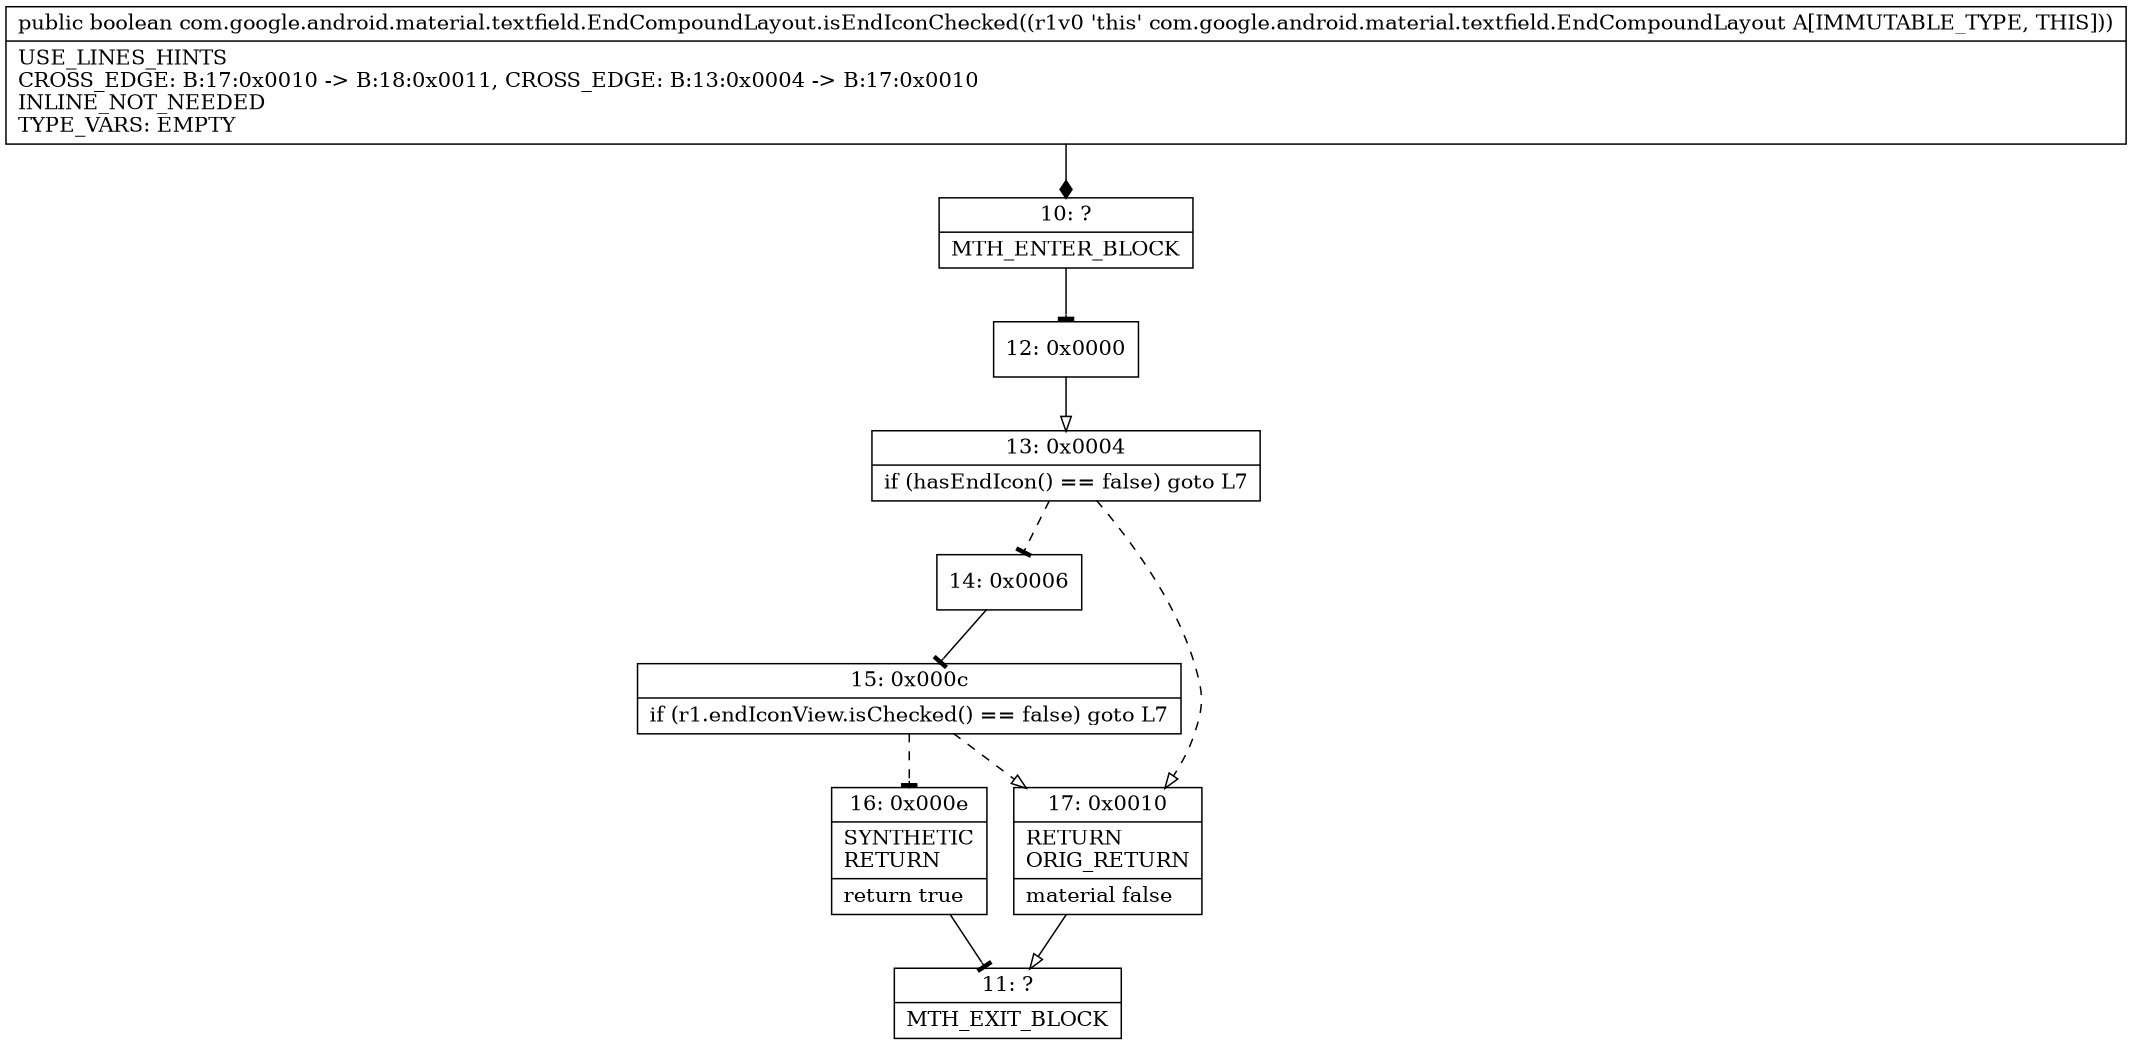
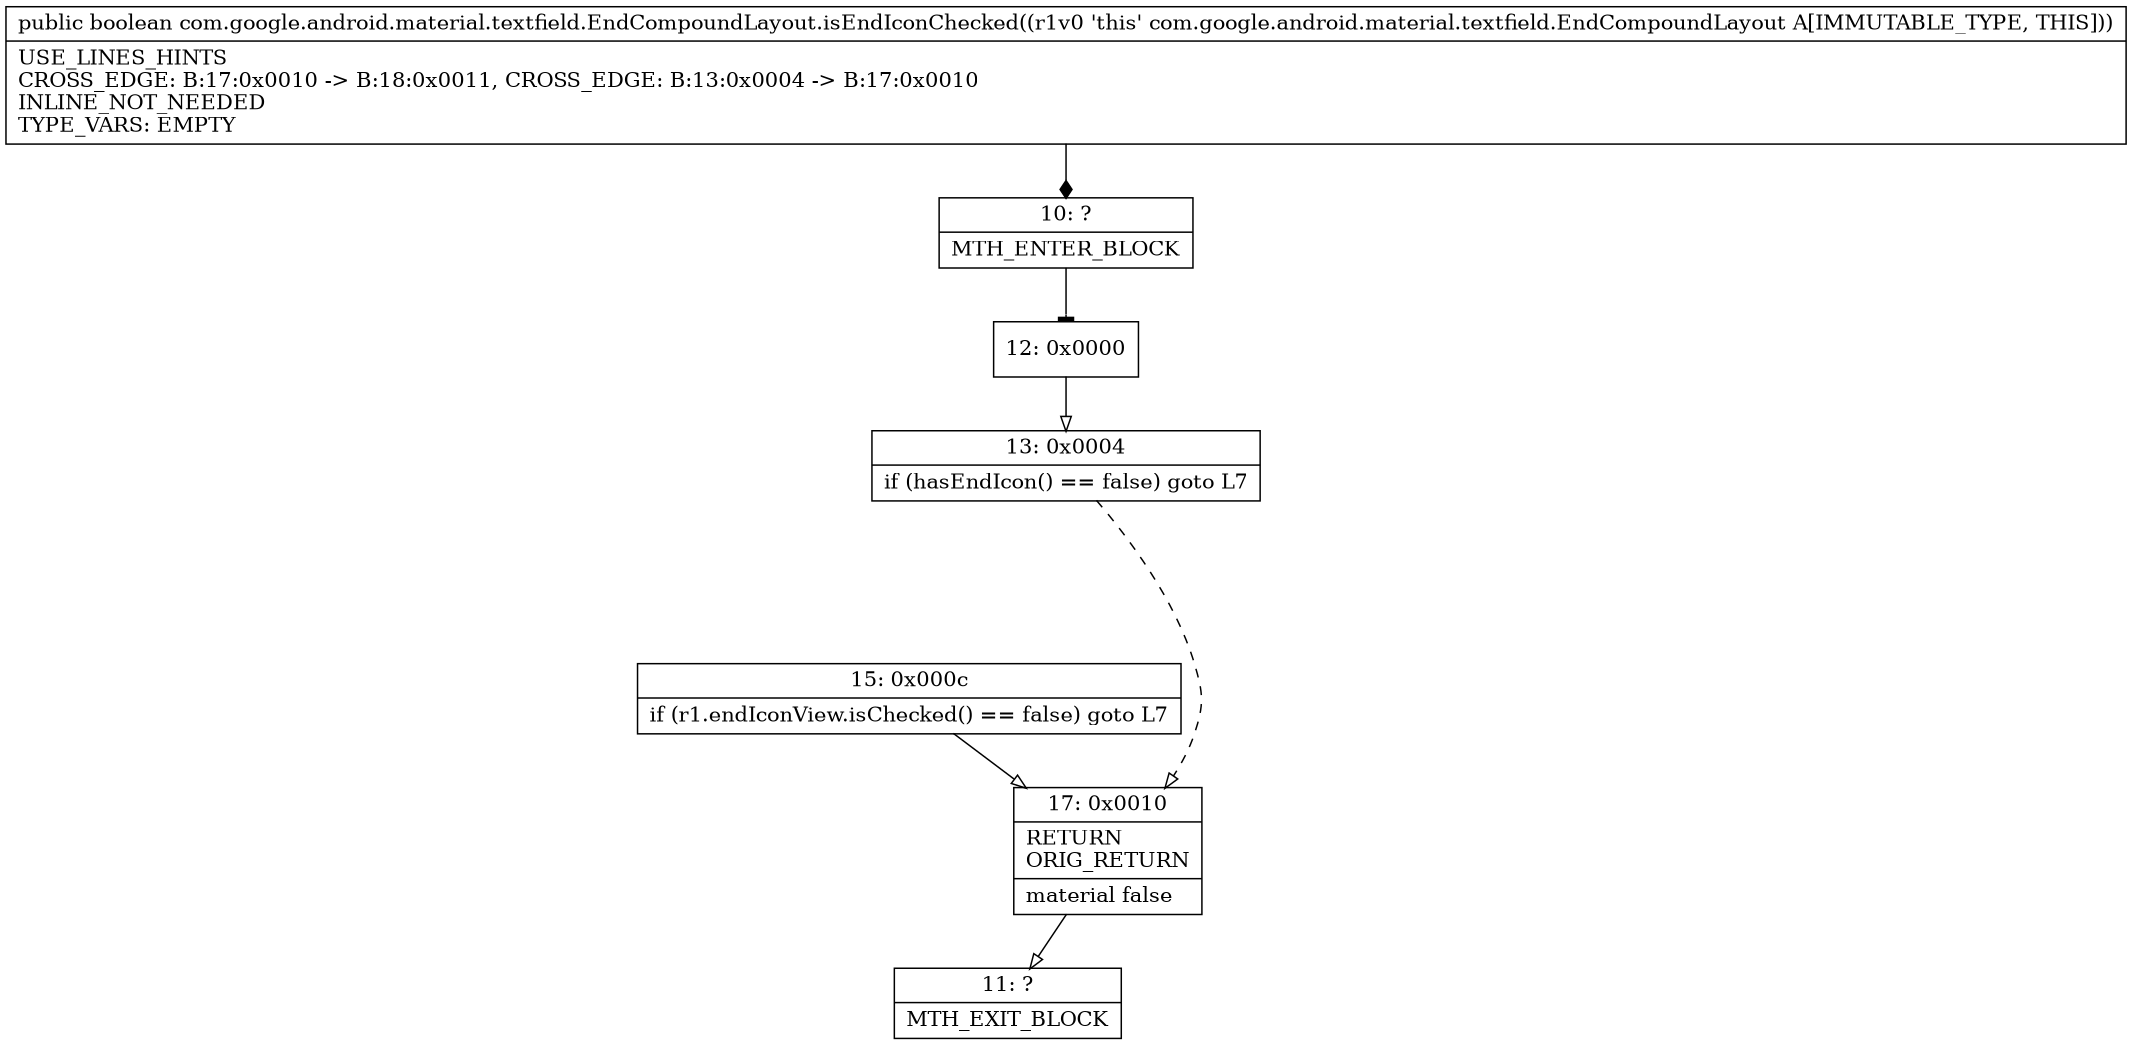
  digraph {
    node [shape=record]
    edge [arrowhead=tee]
    n1 [label="{10\:\ ?|MTH_ENTER_BLOCK\l}"]
    n2 [label="{12\:\ 0x0000}"]
    n3 [label="{13\:\ 0x0004|if (hasEndIcon() == false) goto L7\l}"]
-   n4 [label="{14\:\ 0x0006}"]
    n5 [label="{17\:\ 0x0010|RETURN\lORIG_RETURN\l|material false\l}"]
    n6 [label="{15\:\ 0x000c|if (r1.endIconView.isChecked() == false) goto L7\l}"]
    n7 [label="{11\:\ ?|MTH_EXIT_BLOCK\l}"]
-   n8 [label="{16\:\ 0x000e|SYNTHETIC\lRETURN\l|return true\l}"]
    n9 [label="{public boolean com.google.android.material.textfield.EndCompoundLayout.isEndIconChecked((r1v0 'this' com.google.android.material.textfield.EndCompoundLayout A[IMMUTABLE_TYPE, THIS]))  | USE_LINES_HINTS\lCROSS_EDGE: B:17:0x0010 \-\> B:18:0x0011, CROSS_EDGE: B:13:0x0004 \-\> B:17:0x0010\lINLINE_NOT_NEEDED\lTYPE_VARS: EMPTY\l}"]
    n1 -> n2
    n2 -> n3 [arrowhead=onormal]
-   n3 -> n4 [style=dashed]
    n3 -> n5 [arrowhead=onormal style=dashed]
-   n4 -> n6
    n5 -> n7 [arrowhead=onormal]
-   n6 -> n5 [arrowhead=onormal style=dashed]
-   n6 -> n8 [style=dashed]
-   n8 -> n7
+   n6 -> n5 [arrowhead=onormal]
    n9 -> n1 [arrowhead=diamond]
  }
